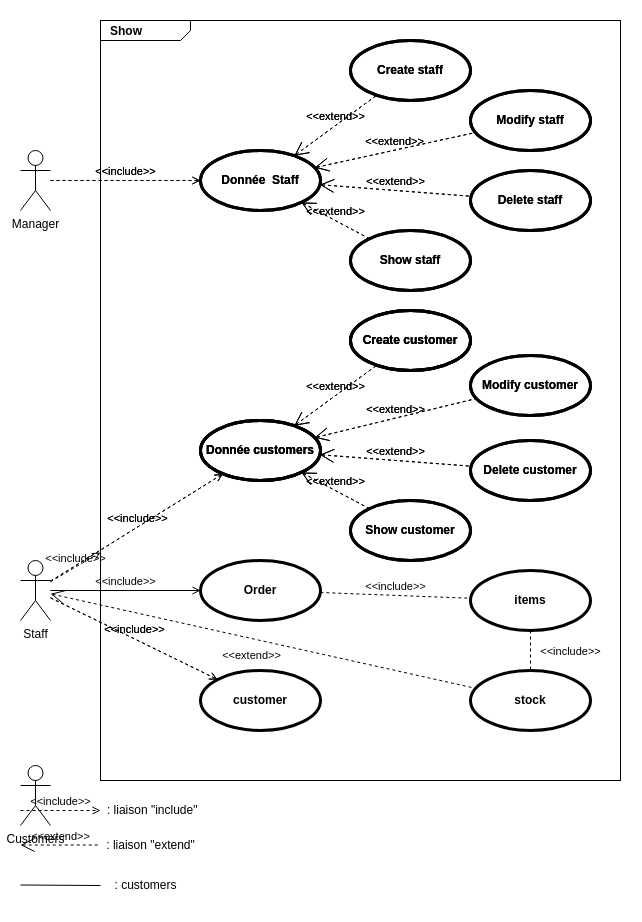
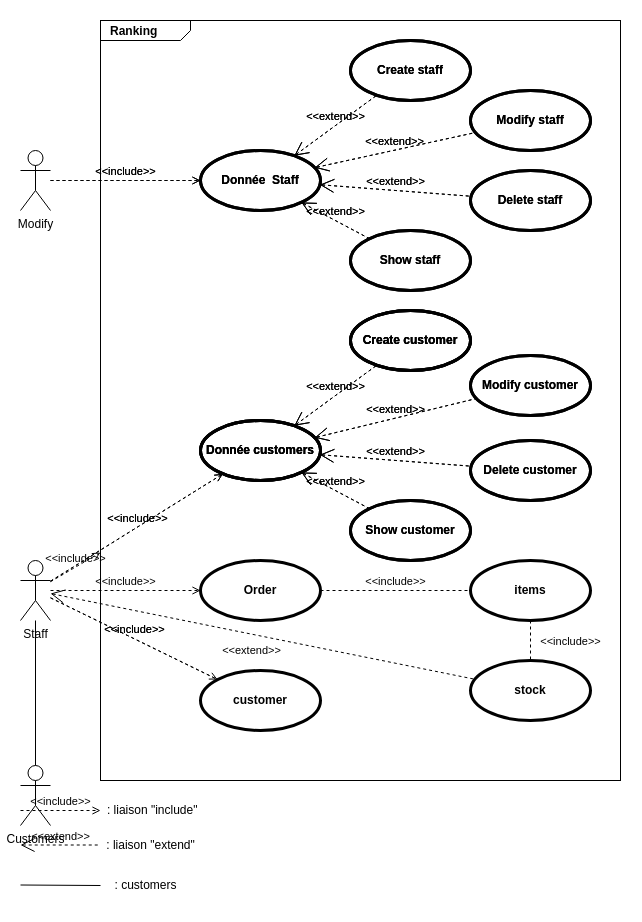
  <mxCell id="0" />
  <mxCell id="1" parent="0" />
- <mxCell id="2" value="&lt;p style=&quot;margin:0px;margin-top:4px;margin-left:10px;text-align:left;&quot;&gt;&lt;b&gt;Show&lt;/b&gt;&lt;/p&gt;" style="html=1;shape=mxgraph.sysml.package;html=1;overflow=fill;whiteSpace=wrap;fillColor=none;" parent="1" vertex="1"><mxGeometry x="100" y="20" width="520" height="760" as="geometry" /></mxCell>
+ <mxCell id="2" value="&lt;p style=&quot;margin:0px;margin-top:4px;margin-left:10px;text-align:left;&quot;&gt;&lt;b&gt;Ranking&lt;/b&gt;&lt;/p&gt;" style="html=1;shape=mxgraph.sysml.package;html=1;overflow=fill;whiteSpace=wrap;fillColor=none;" parent="1" vertex="1"><mxGeometry x="100" y="20" width="520" height="760" as="geometry" /></mxCell>
  <mxCell id="3" value="Staff" style="shape=umlActor;html=1;verticalLabelPosition=bottom;verticalAlign=top;align=center;fillColor=none;" parent="1" vertex="1"><mxGeometry x="20" y="560" width="30" height="60" as="geometry" /></mxCell>
  <mxCell id="4" value="Donnée customers" style="shape=ellipse;html=1;strokeWidth=3;fontStyle=1;whiteSpace=wrap;align=center;perimeter=ellipsePerimeter;fillColor=none;" parent="1" vertex="1"><mxGeometry x="200" y="420" width="120" height="60" as="geometry" /></mxCell>
  <mxCell id="5" value="Order" style="shape=ellipse;html=1;strokeWidth=3;fontStyle=1;whiteSpace=wrap;align=center;perimeter=ellipsePerimeter;fillColor=none;" parent="1" vertex="1"><mxGeometry x="200" y="560" width="120" height="60" as="geometry" /></mxCell>
- <mxCell id="6" value="items" style="shape=ellipse;html=1;strokeWidth=3;fontStyle=1;whiteSpace=wrap;align=center;perimeter=ellipsePerimeter;fillColor=none;" parent="1" vertex="1"><mxGeometry x="470" y="570" width="120" height="60" as="geometry" /></mxCell>
- <mxCell id="7" value="stock" style="shape=ellipse;html=1;strokeWidth=3;fontStyle=1;whiteSpace=wrap;align=center;perimeter=ellipsePerimeter;fillColor=none;" parent="1" vertex="1"><mxGeometry x="470" y="670" width="120" height="60" as="geometry" /></mxCell>
+ <mxCell id="6" value="items" style="shape=ellipse;html=1;strokeWidth=3;fontStyle=1;whiteSpace=wrap;align=center;perimeter=ellipsePerimeter;fillColor=none;" parent="1" vertex="1"><mxGeometry x="470" y="560" width="120" height="60" as="geometry" /></mxCell>
+ <mxCell id="7" value="stock" style="shape=ellipse;html=1;strokeWidth=3;fontStyle=1;whiteSpace=wrap;align=center;perimeter=ellipsePerimeter;fillColor=none;" parent="1" vertex="1"><mxGeometry x="470" y="660" width="120" height="60" as="geometry" /></mxCell>
  <mxCell id="8" value="&amp;lt;&amp;lt;include&amp;gt;&amp;gt;" style="edgeStyle=none;html=1;endArrow=open;verticalAlign=bottom;dashed=1;labelBackgroundColor=none;rounded=0;" parent="1" source="3" target="2" edge="1"><mxGeometry width="160" relative="1" as="geometry"><mxPoint x="170" y="380" as="sourcePoint" /><mxPoint x="330" y="380" as="targetPoint" /></mxGeometry></mxCell>
  <mxCell id="9" value="&amp;lt;&amp;lt;include&amp;gt;&amp;gt;" style="edgeStyle=none;html=1;endArrow=open;verticalAlign=bottom;dashed=1;labelBackgroundColor=none;rounded=0;" parent="1" source="3" target="4" edge="1"><mxGeometry width="160" relative="1" as="geometry"><mxPoint x="60" y="526" as="sourcePoint" /><mxPoint x="217.059" y="484.118" as="targetPoint" /></mxGeometry></mxCell>
  <mxCell id="10" value="&amp;lt;&amp;lt;include&amp;gt;&amp;gt;" style="edgeStyle=none;html=1;endArrow=none;verticalAlign=bottom;dashed=1;labelBackgroundColor=none;rounded=0;" parent="1" source="5" target="6" edge="1"><mxGeometry width="160" relative="1" as="geometry"><mxPoint x="70" y="536" as="sourcePoint" /><mxPoint x="227.059" y="494.118" as="targetPoint" /></mxGeometry></mxCell>
  <mxCell id="11" value="&amp;lt;&amp;lt;include&amp;gt;&amp;gt;" style="edgeStyle=none;html=1;endArrow=none;verticalAlign=bottom;dashed=1;labelBackgroundColor=none;rounded=0;" parent="1" source="6" target="7" edge="1"><mxGeometry x="0.5" y="40" width="160" relative="1" as="geometry"><mxPoint x="80" y="546" as="sourcePoint" /><mxPoint x="237.059" y="504.118" as="targetPoint" /><mxPoint as="offset" /></mxGeometry></mxCell>
  <mxCell id="12" value="&amp;lt;&amp;lt;include&amp;gt;&amp;gt;" style="edgeStyle=none;html=1;endArrow=open;verticalAlign=bottom;dashed=1;labelBackgroundColor=none;rounded=0;" parent="1" edge="1"><mxGeometry width="160" relative="1" as="geometry"><mxPoint x="50" y="180" as="sourcePoint" /><mxPoint x="200" y="180" as="targetPoint" /></mxGeometry></mxCell>
  <mxCell id="13" value="customer" style="shape=ellipse;html=1;strokeWidth=3;fontStyle=1;whiteSpace=wrap;align=center;perimeter=ellipsePerimeter;fillColor=none;" parent="1" vertex="1"><mxGeometry x="200" y="670" width="120" height="60" as="geometry" /></mxCell>
- <mxCell id="14" value="&amp;lt;&amp;lt;include&amp;gt;&amp;gt;" style="edgeStyle=none;html=1;endArrow=open;verticalAlign=bottom;dashed=1;labelBackgroundColor=none;rounded=0;" parent="1" source="3" target="13" edge="1"><mxGeometry width="160" relative="1" as="geometry"><mxPoint x="60" y="529.333" as="sourcePoint" /><mxPoint x="210.236" y="522.656" as="targetPoint" /></mxGeometry></mxCell>
+ <mxCell id="14" value="&amp;lt;&amp;lt;include&amp;gt;&amp;gt;" style="edgeStyle=none;html=1;endArrow=none;verticalAlign=bottom;dashed=1;labelBackgroundColor=none;rounded=0;" parent="1" source="3" target="13" edge="1"><mxGeometry width="160" relative="1" as="geometry"><mxPoint x="60" y="529.333" as="sourcePoint" /><mxPoint x="210.236" y="522.656" as="targetPoint" /></mxGeometry></mxCell>
  <mxCell id="15" value="Modify customer" style="shape=ellipse;html=1;strokeWidth=3;fontStyle=1;whiteSpace=wrap;align=center;perimeter=ellipsePerimeter;fillColor=none;" parent="1" vertex="1"><mxGeometry x="470" y="355" width="120" height="60" as="geometry" /></mxCell>
  <mxCell id="16" value="Delete customer" style="shape=ellipse;html=1;strokeWidth=3;fontStyle=1;whiteSpace=wrap;align=center;perimeter=ellipsePerimeter;fillColor=none;" parent="1" vertex="1"><mxGeometry x="470" y="440" width="120" height="60" as="geometry" /></mxCell>
  <mxCell id="17" value="Show customer" style="shape=ellipse;html=1;strokeWidth=3;fontStyle=1;whiteSpace=wrap;align=center;perimeter=ellipsePerimeter;fillColor=none;" parent="1" vertex="1"><mxGeometry x="350" y="500" width="120" height="60" as="geometry" /></mxCell>
  <mxCell id="18" value="Create customer" style="shape=ellipse;html=1;strokeWidth=3;fontStyle=1;whiteSpace=wrap;align=center;perimeter=ellipsePerimeter;fillColor=none;" parent="1" vertex="1"><mxGeometry x="350" y="310" width="120" height="60" as="geometry" /></mxCell>
  <mxCell id="19" value="&amp;lt;&amp;lt;extend&amp;gt;&amp;gt;" style="edgeStyle=none;html=1;startArrow=open;endArrow=none;startSize=12;verticalAlign=bottom;dashed=1;labelBackgroundColor=none;rounded=0;" parent="1" source="4" target="18" edge="1"><mxGeometry width="160" relative="1" as="geometry"><mxPoint x="190" y="450" as="sourcePoint" /><mxPoint x="350" y="450" as="targetPoint" /></mxGeometry></mxCell>
  <mxCell id="20" value="&amp;lt;&amp;lt;extend&amp;gt;&amp;gt;" style="edgeStyle=none;html=1;startArrow=open;endArrow=none;startSize=12;verticalAlign=bottom;dashed=1;labelBackgroundColor=none;rounded=0;" parent="1" source="4" target="15" edge="1"><mxGeometry width="160" relative="1" as="geometry"><mxPoint x="303.818" y="435.219" as="sourcePoint" /><mxPoint x="386.2" y="374.787" as="targetPoint" /></mxGeometry></mxCell>
  <mxCell id="21" value="&amp;lt;&amp;lt;extend&amp;gt;&amp;gt;" style="edgeStyle=none;html=1;startArrow=open;endArrow=none;startSize=12;verticalAlign=bottom;dashed=1;labelBackgroundColor=none;rounded=0;" parent="1" source="4" target="16" edge="1"><mxGeometry width="160" relative="1" as="geometry"><mxPoint x="324.209" y="447.141" as="sourcePoint" /><mxPoint x="485.94" y="408.014" as="targetPoint" /></mxGeometry></mxCell>
  <mxCell id="22" value="&amp;lt;&amp;lt;extend&amp;gt;&amp;gt;" style="edgeStyle=none;html=1;startArrow=open;endArrow=none;startSize=12;verticalAlign=bottom;dashed=1;labelBackgroundColor=none;rounded=0;" parent="1" source="4" target="17" edge="1"><mxGeometry width="160" relative="1" as="geometry"><mxPoint x="329.397" y="464.243" as="sourcePoint" /><mxPoint x="480.648" y="475.604" as="targetPoint" /></mxGeometry></mxCell>
  <mxCell id="23" value="Donnée customers" style="shape=ellipse;html=1;strokeWidth=3;fontStyle=1;whiteSpace=wrap;align=center;perimeter=ellipsePerimeter;fillColor=none;" parent="1" vertex="1"><mxGeometry x="200" y="420" width="120" height="60" as="geometry" /></mxCell>
  <mxCell id="24" value="Create customer" style="shape=ellipse;html=1;strokeWidth=3;fontStyle=1;whiteSpace=wrap;align=center;perimeter=ellipsePerimeter;fillColor=none;" parent="1" vertex="1"><mxGeometry x="350" y="310" width="120" height="60" as="geometry" /></mxCell>
  <mxCell id="25" value="Delete staff" style="shape=ellipse;html=1;strokeWidth=3;fontStyle=1;whiteSpace=wrap;align=center;perimeter=ellipsePerimeter;fillColor=none;" parent="1" vertex="1"><mxGeometry x="470" y="170" width="120" height="60" as="geometry" /></mxCell>
  <mxCell id="26" value="Show staff" style="shape=ellipse;html=1;strokeWidth=3;fontStyle=1;whiteSpace=wrap;align=center;perimeter=ellipsePerimeter;fillColor=none;" parent="1" vertex="1"><mxGeometry x="350" y="230" width="120" height="60" as="geometry" /></mxCell>
  <mxCell id="27" value="&amp;lt;&amp;lt;extend&amp;gt;&amp;gt;" style="edgeStyle=none;html=1;startArrow=open;endArrow=none;startSize=12;verticalAlign=bottom;dashed=1;labelBackgroundColor=none;rounded=0;" parent="1" edge="1"><mxGeometry width="160" relative="1" as="geometry"><mxPoint x="293.818" y="155.219" as="sourcePoint" /><mxPoint x="376.2" y="94.787" as="targetPoint" /></mxGeometry></mxCell>
  <mxCell id="28" value="&amp;lt;&amp;lt;extend&amp;gt;&amp;gt;" style="edgeStyle=none;html=1;startArrow=open;endArrow=none;startSize=12;verticalAlign=bottom;dashed=1;labelBackgroundColor=none;rounded=0;" parent="1" target="33" edge="1"><mxGeometry width="160" relative="1" as="geometry"><mxPoint x="314.209" y="167.141" as="sourcePoint" /><mxPoint x="475.94" y="128.014" as="targetPoint" /></mxGeometry></mxCell>
  <mxCell id="29" value="&amp;lt;&amp;lt;extend&amp;gt;&amp;gt;" style="edgeStyle=none;html=1;startArrow=open;endArrow=none;startSize=12;verticalAlign=bottom;dashed=1;labelBackgroundColor=none;rounded=0;" parent="1" target="25" edge="1"><mxGeometry width="160" relative="1" as="geometry"><mxPoint x="319.397" y="184.243" as="sourcePoint" /><mxPoint x="485.94" y="138.014" as="targetPoint" /></mxGeometry></mxCell>
  <mxCell id="30" value="&amp;lt;&amp;lt;extend&amp;gt;&amp;gt;" style="edgeStyle=none;html=1;startArrow=open;endArrow=none;startSize=12;verticalAlign=bottom;dashed=1;labelBackgroundColor=none;rounded=0;" parent="1" target="26" edge="1"><mxGeometry width="160" relative="1" as="geometry"><mxPoint x="300.885" y="201.957" as="sourcePoint" /><mxPoint x="480.648" y="205.604" as="targetPoint" /></mxGeometry></mxCell>
  <mxCell id="31" value="Donnée&amp;nbsp; Staff" style="shape=ellipse;html=1;strokeWidth=3;fontStyle=1;whiteSpace=wrap;align=center;perimeter=ellipsePerimeter;fillColor=none;" parent="1" vertex="1"><mxGeometry x="200" y="150" width="120" height="60" as="geometry" /></mxCell>
  <mxCell id="32" value="Create staff" style="shape=ellipse;html=1;strokeWidth=3;fontStyle=1;whiteSpace=wrap;align=center;perimeter=ellipsePerimeter;fillColor=none;" parent="1" vertex="1"><mxGeometry x="350" y="40" width="120" height="60" as="geometry" /></mxCell>
  <mxCell id="33" value="Modify staff" style="shape=ellipse;html=1;strokeWidth=3;fontStyle=1;whiteSpace=wrap;align=center;perimeter=ellipsePerimeter;fillColor=none;" parent="1" vertex="1"><mxGeometry x="470" y="90" width="120" height="60" as="geometry" /></mxCell>
  <mxCell id="34" value="&amp;lt;&amp;lt;include&amp;gt;&amp;gt;" style="edgeStyle=none;html=1;endArrow=open;verticalAlign=bottom;dashed=1;labelBackgroundColor=none;rounded=0;" parent="1" edge="1"><mxGeometry width="160" relative="1" as="geometry"><mxPoint x="50" y="180" as="sourcePoint" /><mxPoint x="200" y="180" as="targetPoint" /></mxGeometry></mxCell>
  <mxCell id="35" value="Donnée&amp;nbsp; Staff" style="shape=ellipse;html=1;strokeWidth=3;fontStyle=1;whiteSpace=wrap;align=center;perimeter=ellipsePerimeter;fillColor=none;" parent="1" vertex="1"><mxGeometry x="200" y="150" width="120" height="60" as="geometry" /></mxCell>
  <mxCell id="36" value="Create staff" style="shape=ellipse;html=1;strokeWidth=3;fontStyle=1;whiteSpace=wrap;align=center;perimeter=ellipsePerimeter;fillColor=none;" parent="1" vertex="1"><mxGeometry x="350" y="40" width="120" height="60" as="geometry" /></mxCell>
  <mxCell id="37" value="&amp;lt;&amp;lt;extend&amp;gt;&amp;gt;" style="edgeStyle=none;html=1;startArrow=open;endArrow=none;startSize=12;verticalAlign=bottom;dashed=1;labelBackgroundColor=none;rounded=0;" parent="1" edge="1"><mxGeometry width="160" relative="1" as="geometry"><mxPoint x="293.818" y="155.219" as="sourcePoint" /><mxPoint x="376.2" y="94.787" as="targetPoint" /></mxGeometry></mxCell>
  <mxCell id="38" value="&amp;lt;&amp;lt;extend&amp;gt;&amp;gt;" style="edgeStyle=none;html=1;startArrow=open;endArrow=none;startSize=12;verticalAlign=bottom;dashed=1;labelBackgroundColor=none;rounded=0;" parent="1" target="43" edge="1"><mxGeometry width="160" relative="1" as="geometry"><mxPoint x="314.209" y="167.141" as="sourcePoint" /><mxPoint x="475.94" y="128.014" as="targetPoint" /></mxGeometry></mxCell>
  <mxCell id="39" value="&amp;lt;&amp;lt;extend&amp;gt;&amp;gt;" style="edgeStyle=none;html=1;startArrow=open;endArrow=none;startSize=12;verticalAlign=bottom;dashed=1;labelBackgroundColor=none;rounded=0;" parent="1" target="42" edge="1"><mxGeometry width="160" relative="1" as="geometry"><mxPoint x="319.397" y="184.243" as="sourcePoint" /><mxPoint x="485.94" y="138.014" as="targetPoint" /></mxGeometry></mxCell>
  <mxCell id="40" value="&amp;lt;&amp;lt;extend&amp;gt;&amp;gt;" style="edgeStyle=none;html=1;startArrow=open;endArrow=none;startSize=12;verticalAlign=bottom;dashed=1;labelBackgroundColor=none;rounded=0;" parent="1" target="41" edge="1"><mxGeometry width="160" relative="1" as="geometry"><mxPoint x="300.885" y="201.957" as="sourcePoint" /><mxPoint x="480.648" y="205.604" as="targetPoint" /></mxGeometry></mxCell>
  <mxCell id="41" value="Show staff" style="shape=ellipse;html=1;strokeWidth=3;fontStyle=1;whiteSpace=wrap;align=center;perimeter=ellipsePerimeter;fillColor=none;" parent="1" vertex="1"><mxGeometry x="350" y="230" width="120" height="60" as="geometry" /></mxCell>
  <mxCell id="42" value="Delete staff" style="shape=ellipse;html=1;strokeWidth=3;fontStyle=1;whiteSpace=wrap;align=center;perimeter=ellipsePerimeter;fillColor=none;" parent="1" vertex="1"><mxGeometry x="470" y="170" width="120" height="60" as="geometry" /></mxCell>
  <mxCell id="43" value="Modify staff" style="shape=ellipse;html=1;strokeWidth=3;fontStyle=1;whiteSpace=wrap;align=center;perimeter=ellipsePerimeter;fillColor=none;" parent="1" vertex="1"><mxGeometry x="470" y="90" width="120" height="60" as="geometry" /></mxCell>
  <mxCell id="44" value="Create customer" style="shape=ellipse;html=1;strokeWidth=3;fontStyle=1;whiteSpace=wrap;align=center;perimeter=ellipsePerimeter;fillColor=none;" parent="1" vertex="1"><mxGeometry x="350" y="310" width="120" height="60" as="geometry" /></mxCell>
  <mxCell id="45" value="Donnée customers" style="shape=ellipse;html=1;strokeWidth=3;fontStyle=1;whiteSpace=wrap;align=center;perimeter=ellipsePerimeter;fillColor=none;" parent="1" vertex="1"><mxGeometry x="200" y="420" width="120" height="60" as="geometry" /></mxCell>
  <mxCell id="46" value="&amp;lt;&amp;lt;extend&amp;gt;&amp;gt;" style="edgeStyle=none;html=1;startArrow=open;endArrow=none;startSize=12;verticalAlign=bottom;dashed=1;labelBackgroundColor=none;rounded=0;" parent="1" edge="1"><mxGeometry width="160" relative="1" as="geometry"><mxPoint x="293.818" y="425.219" as="sourcePoint" /><mxPoint x="376.2" y="364.787" as="targetPoint" /></mxGeometry></mxCell>
  <mxCell id="47" value="&amp;lt;&amp;lt;extend&amp;gt;&amp;gt;" style="edgeStyle=none;html=1;startArrow=open;endArrow=none;startSize=12;verticalAlign=bottom;dashed=1;labelBackgroundColor=none;rounded=0;" parent="1" target="52" edge="1"><mxGeometry width="160" relative="1" as="geometry"><mxPoint x="314.209" y="437.141" as="sourcePoint" /><mxPoint x="386.2" y="374.787" as="targetPoint" /></mxGeometry></mxCell>
  <mxCell id="48" value="&amp;lt;&amp;lt;extend&amp;gt;&amp;gt;" style="edgeStyle=none;html=1;startArrow=open;endArrow=none;startSize=12;verticalAlign=bottom;dashed=1;labelBackgroundColor=none;rounded=0;" parent="1" target="51" edge="1"><mxGeometry width="160" relative="1" as="geometry"><mxPoint x="319.397" y="454.243" as="sourcePoint" /><mxPoint x="485.94" y="408.014" as="targetPoint" /></mxGeometry></mxCell>
  <mxCell id="49" value="&amp;lt;&amp;lt;extend&amp;gt;&amp;gt;" style="edgeStyle=none;html=1;startArrow=open;endArrow=none;startSize=12;verticalAlign=bottom;dashed=1;labelBackgroundColor=none;rounded=0;" parent="1" target="50" edge="1"><mxGeometry width="160" relative="1" as="geometry"><mxPoint x="300.885" y="471.957" as="sourcePoint" /><mxPoint x="480.648" y="475.604" as="targetPoint" /></mxGeometry></mxCell>
  <mxCell id="50" value="Show customer" style="shape=ellipse;html=1;strokeWidth=3;fontStyle=1;whiteSpace=wrap;align=center;perimeter=ellipsePerimeter;fillColor=none;" parent="1" vertex="1"><mxGeometry x="350" y="500" width="120" height="60" as="geometry" /></mxCell>
  <mxCell id="51" value="Delete customer" style="shape=ellipse;html=1;strokeWidth=3;fontStyle=1;whiteSpace=wrap;align=center;perimeter=ellipsePerimeter;fillColor=none;" parent="1" vertex="1"><mxGeometry x="470" y="440" width="120" height="60" as="geometry" /></mxCell>
  <mxCell id="52" value="Modify customer" style="shape=ellipse;html=1;strokeWidth=3;fontStyle=1;whiteSpace=wrap;align=center;perimeter=ellipsePerimeter;fillColor=none;" parent="1" vertex="1"><mxGeometry x="470" y="355" width="120" height="60" as="geometry" /></mxCell>
  <mxCell id="53" value="&amp;lt;&amp;lt;include&amp;gt;&amp;gt;" style="edgeStyle=none;html=1;endArrow=open;verticalAlign=bottom;dashed=1;labelBackgroundColor=none;rounded=0;" parent="1" edge="1"><mxGeometry width="160" relative="1" as="geometry"><mxPoint x="50" y="580.667" as="sourcePoint" /><mxPoint x="222.417" y="473.385" as="targetPoint" /></mxGeometry></mxCell>
  <mxCell id="54" value="&amp;lt;&amp;lt;include&amp;gt;&amp;gt;" style="edgeStyle=none;html=1;endArrow=open;verticalAlign=bottom;dashed=1;labelBackgroundColor=none;rounded=0;" parent="1" edge="1"><mxGeometry width="160" relative="1" as="geometry"><mxPoint x="50" y="590" as="sourcePoint" /><mxPoint x="200" y="590" as="targetPoint" /></mxGeometry></mxCell>
  <mxCell id="55" value="&amp;lt;&amp;lt;include&amp;gt;&amp;gt;" style="edgeStyle=none;html=1;endArrow=open;verticalAlign=bottom;dashed=1;labelBackgroundColor=none;rounded=0;" parent="1" edge="1"><mxGeometry width="160" relative="1" as="geometry"><mxPoint x="50" y="597.333" as="sourcePoint" /><mxPoint x="217.1" y="679.026" as="targetPoint" /></mxGeometry></mxCell>
  <mxCell id="56" value="Customers" style="shape=umlActor;html=1;verticalLabelPosition=bottom;verticalAlign=top;align=center;fillColor=none;" parent="1" vertex="1"><mxGeometry x="20" y="765" width="30" height="60" as="geometry" /></mxCell>
- <mxCell id="57" value="Manager" style="shape=umlActor;html=1;verticalLabelPosition=bottom;verticalAlign=top;align=center;fillColor=none;" parent="1" vertex="1"><mxGeometry x="20" y="150" width="30" height="60" as="geometry" /></mxCell>
+ <mxCell id="57" value="Modify" style="shape=umlActor;html=1;verticalLabelPosition=bottom;verticalAlign=top;align=center;fillColor=none;" parent="1" vertex="1"><mxGeometry x="20" y="150" width="30" height="60" as="geometry" /></mxCell>
  <mxCell id="58" value="&amp;lt;&amp;lt;extend&amp;gt;&amp;gt;" style="edgeStyle=none;html=1;startArrow=open;endArrow=none;startSize=12;verticalAlign=bottom;dashed=1;labelBackgroundColor=none;rounded=0;" parent="1" source="3" target="7" edge="1"><mxGeometry x="-0.029" y="-25" width="160" relative="1" as="geometry"><mxPoint x="160" y="440" as="sourcePoint" /><mxPoint x="320" y="440" as="targetPoint" /><mxPoint as="offset" /></mxGeometry></mxCell>
  <mxCell id="59" value="&amp;lt;&amp;lt;include&amp;gt;&amp;gt;" style="edgeStyle=none;html=1;endArrow=open;verticalAlign=bottom;dashed=1;labelBackgroundColor=none;rounded=0;" parent="1" edge="1"><mxGeometry width="160" relative="1" as="geometry"><mxPoint x="20" y="810" as="sourcePoint" /><mxPoint x="100" y="810" as="targetPoint" /></mxGeometry></mxCell>
  <mxCell id="60" value="&amp;nbsp;: liaison &quot;include&quot;" style="text;html=1;align=center;verticalAlign=middle;resizable=0;points=[];autosize=1;strokeColor=none;fillColor=none;" parent="1" vertex="1"><mxGeometry x="90" y="795" width="120" height="30" as="geometry" /></mxCell>
  <mxCell id="61" value="&amp;lt;&amp;lt;extend&amp;gt;&amp;gt;" style="edgeStyle=none;html=1;startArrow=open;endArrow=none;startSize=12;verticalAlign=bottom;dashed=1;labelBackgroundColor=none;rounded=0;" parent="1" edge="1"><mxGeometry width="160" relative="1" as="geometry"><mxPoint x="20" y="844.5" as="sourcePoint" /><mxPoint x="100" y="844.5" as="targetPoint" /></mxGeometry></mxCell>
  <mxCell id="62" value=": liaison &quot;extend&quot;" style="text;html=1;align=center;verticalAlign=middle;resizable=0;points=[];autosize=1;strokeColor=none;fillColor=none;" parent="1" vertex="1"><mxGeometry x="95" y="830" width="110" height="30" as="geometry" /></mxCell>
  <mxCell id="63" value=": customers" style="text;html=1;align=center;verticalAlign=middle;resizable=0;points=[];autosize=1;strokeColor=none;fillColor=none;" parent="1" vertex="1"><mxGeometry x="100" y="870" width="90" height="30" as="geometry" /></mxCell>
- <mxCell id="64" value="" style="edgeStyle=none;html=1;endArrow=none;verticalAlign=bottom;rounded=0;" parent="1" source="3" target="5" edge="1"><mxGeometry width="160" relative="1" as="geometry"><mxPoint x="260" y="650" as="sourcePoint" /><mxPoint x="420" y="650" as="targetPoint" /></mxGeometry></mxCell>
+ <mxCell id="64" value="" style="edgeStyle=none;html=1;endArrow=none;verticalAlign=bottom;rounded=0;entryX=0.5;entryY=0;entryDx=0;entryDy=0;entryPerimeter=0;" parent="1" source="3" target="56" edge="1"><mxGeometry width="160" relative="1" as="geometry"><mxPoint x="260" y="650" as="sourcePoint" /><mxPoint x="420" y="650" as="targetPoint" /></mxGeometry></mxCell>
  <mxCell id="65" value="" style="edgeStyle=none;html=1;endArrow=none;verticalAlign=bottom;rounded=0;" parent="1" edge="1"><mxGeometry width="160" relative="1" as="geometry"><mxPoint x="20" y="884.5" as="sourcePoint" /><mxPoint x="100" y="885" as="targetPoint" /></mxGeometry></mxCell>
